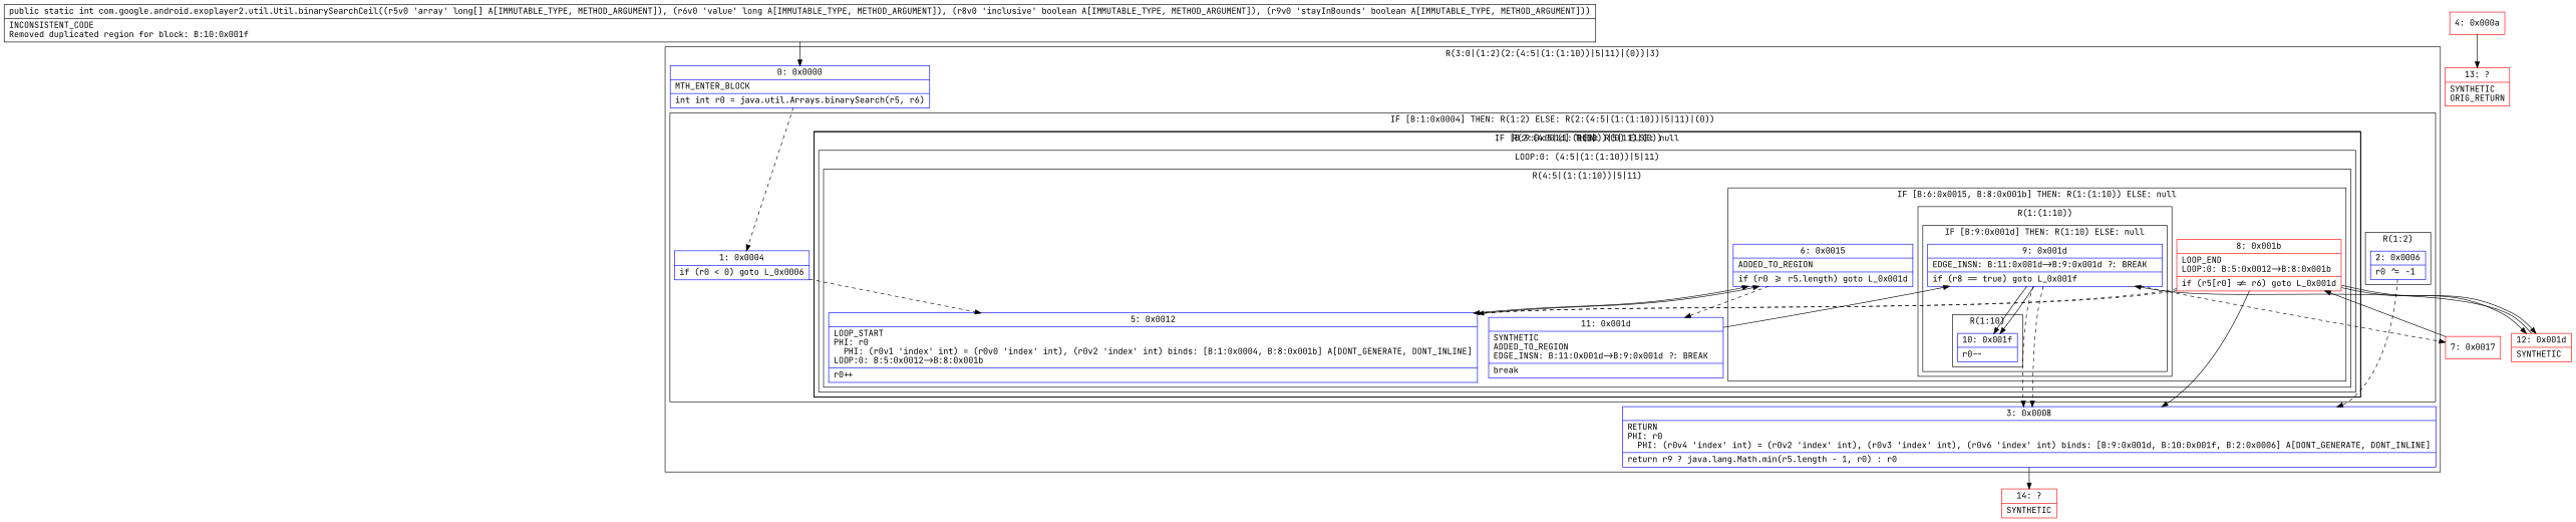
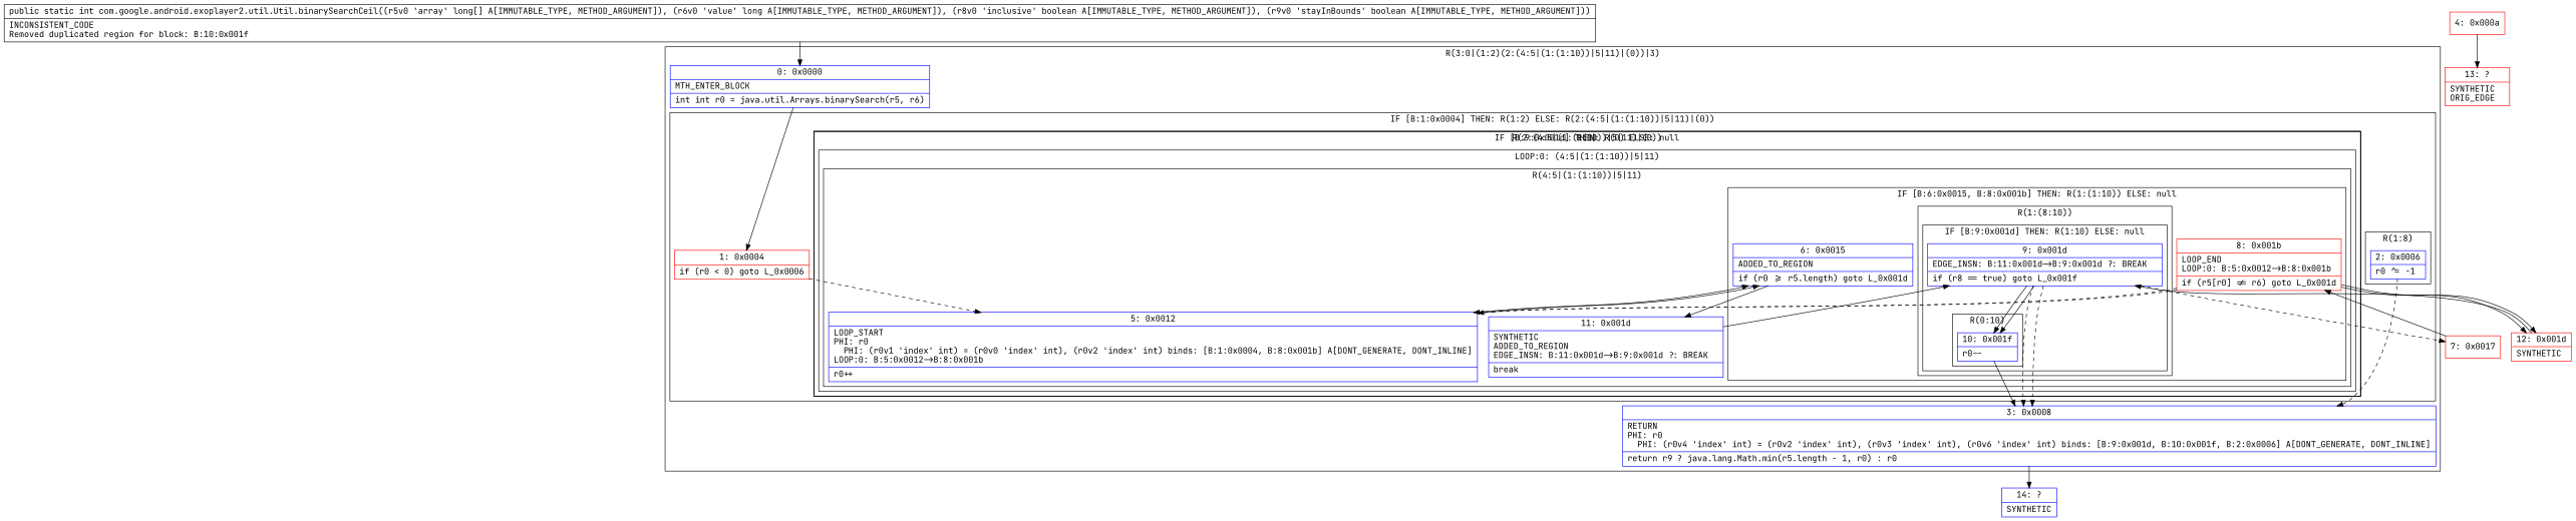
  digraph {
    fontname="JetBrains Mono"
    node [color=blue fontname="JetBrains Mono" shape=record]
    edge [fontname="JetBrains Mono"]
    n1 [label="{2\:\ 0x0006|r0 ^= \-1\l}"]
    n2 [label="{10\:\ 0x001f|r0\-\-\l}"]
    n3 [label="{9\:\ 0x001d|EDGE_INSN: B:11:0x001d\-\>B:9:0x001d ?: BREAK  \l|if (r8 == true) goto L_0x001f\l}"]
    n4 [color=red label="{8\:\ 0x001b|LOOP_END\lLOOP:0: B:5:0x0012\-\>B:8:0x001b\l|if (r5[r0] != r6) goto L_0x001d\l}"]
    n5 [label="{6\:\ 0x0015|ADDED_TO_REGION\l|if (r0 \>= r5.length) goto L_0x001d\l}"]
    n6 [label="{5\:\ 0x0012|LOOP_START\lPHI: r0 \l  PHI: (r0v1 'index' int) = (r0v0 'index' int), (r0v2 'index' int) binds: [B:1:0x0004, B:8:0x001b] A[DONT_GENERATE, DONT_INLINE]\lLOOP:0: B:5:0x0012\-\>B:8:0x001b\l|r0++\l}"]
    n7 [label="{11\:\ 0x001d|SYNTHETIC\lADDED_TO_REGION\lEDGE_INSN: B:11:0x001d\-\>B:9:0x001d ?: BREAK  \l|break\l}"]
-   n8 [label="{1\:\ 0x0004|if (r0 \< 0) goto L_0x0006\l}"]
+   n8 [color=red label="{1\:\ 0x0004|if (r0 \< 0) goto L_0x0006\l}"]
    n9 [label="{0\:\ 0x0000|MTH_ENTER_BLOCK\l|int int r0 = java.util.Arrays.binarySearch(r5, r6)\l}"]
    n10 [label="{3\:\ 0x0008|RETURN\lPHI: r0 \l  PHI: (r0v4 'index' int) = (r0v2 'index' int), (r0v3 'index' int), (r0v6 'index' int) binds: [B:9:0x001d, B:10:0x001f, B:2:0x0006] A[DONT_GENERATE, DONT_INLINE]\l|return r9 ? java.lang.Math.min(r5.length \- 1, r0) : r0\l}"]
    n11 [color=red label="{7\:\ 0x0017}"]
    n12 [color=red label="{12\:\ 0x001d|SYNTHETIC\l}"]
-   n13 [color=red label="{14\:\ ?|SYNTHETIC\l}"]
+   n13 [label="{14\:\ ?|SYNTHETIC\l}"]
    n14 [color=red label="{4\:\ 0x000a}"]
-   n15 [color=red label="{13\:\ ?|SYNTHETIC\lORIG_RETURN\l}"]
+   n15 [color=red label="{13\:\ ?|SYNTHETIC\lORIG_EDGE\l}"]
    n16 [label="{public static int com.google.android.exoplayer2.util.Util.binarySearchCeil((r5v0 'array' long[] A[IMMUTABLE_TYPE, METHOD_ARGUMENT]), (r6v0 'value' long A[IMMUTABLE_TYPE, METHOD_ARGUMENT]), (r8v0 'inclusive' boolean A[IMMUTABLE_TYPE, METHOD_ARGUMENT]), (r9v0 'stayInBounds' boolean A[IMMUTABLE_TYPE, METHOD_ARGUMENT]))  | INCONSISTENT_CODE\lRemoved duplicated region for block: B:10:0x001f \l}" color=""]
    subgraph cluster_1 {
      label="R(3:0|(1:2)(2:(4:5|(1:(1:10))|5|11)|(0))|3)"
      n9
      n10
      subgraph cluster_2 {
        label="IF [B:1:0x0004] THEN: R(1:2) ELSE: R(2:(4:5|(1:(1:10))|5|11)|(0))"
        n8
        subgraph cluster_3 {
-         label="R(1:2)"
+         label="R(1:8)"
          n1
        }
        subgraph cluster_4 {
          label="R(2:(4:5|(1:(1:10))|5|11)|(0))"
          subgraph cluster_5 {
            label="LOOP:0: (4:5|(1:(1:10))|5|11)"
            subgraph cluster_6 {
              label="R(4:5|(1:(1:10))|5|11)"
              n6
              n7
              subgraph cluster_7 {
                label="IF [B:6:0x0015, B:8:0x001b] THEN: R(1:(1:10)) ELSE: null"
                n4
                n5
                subgraph cluster_8 {
-                 label="R(1:(1:10))"
+                 label="R(1:(8:10))"
                  subgraph cluster_9 {
                    label="IF [B:9:0x001d] THEN: R(1:10) ELSE: null"
                    n3
                    subgraph cluster_10 {
-                     label="R(1:10)"
+                     label="R(0:10)"
                      n2
                    }
                  }
                }
              }
            }
          }
          subgraph cluster_11 {
            label="IF [B:9:0x001d] THEN: R(0) ELSE: null"
            subgraph cluster_12 {
              label="R(0)"
            }
          }
        }
      }
    }
    n1 -> n10 [style=dashed]
-   n4 -> n10
+   n2 -> n10
    n3 -> n2
    n3 -> n2
    n3 -> n10 [style=dashed]
    n3 -> n10 [style=dashed]
    n3 -> n11 [style=dashed]
    n4 -> n6 [style=dashed]
    n4 -> n6 [style=dashed]
    n4 -> n12
    n4 -> n12
-   n5 -> n7 [style=dashed]
+   n5 -> n7
    n6 -> n5
    n6 -> n5
    n7 -> n3
    n8 -> n6 [style=dashed]
-   n9 -> n8 [style=dashed]
+   n9 -> n8
    n10 -> n13
    n11 -> n4
    n12 -> n3
    n14 -> n15
    n16 -> n9
  }
